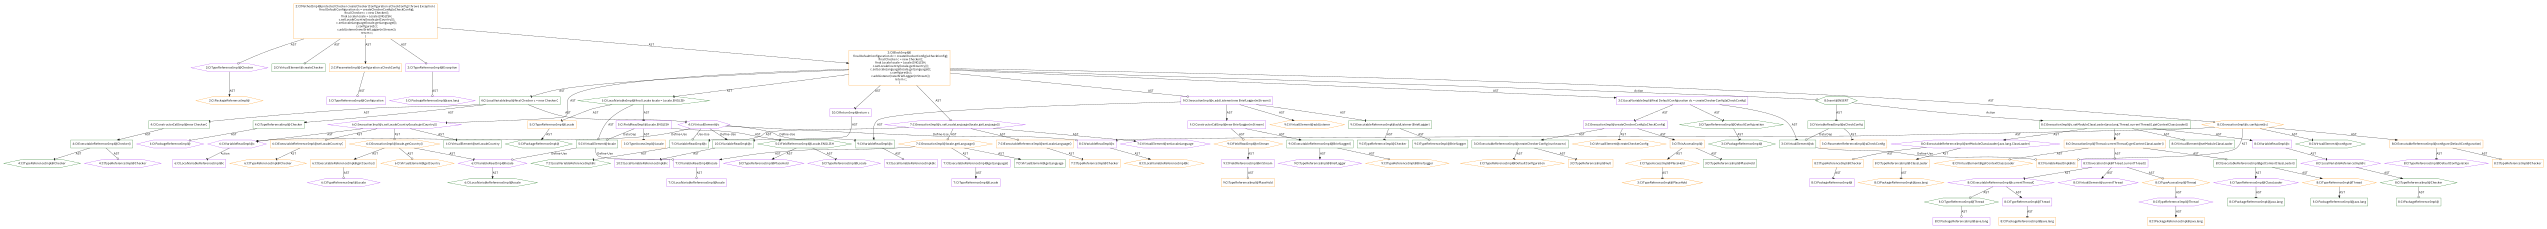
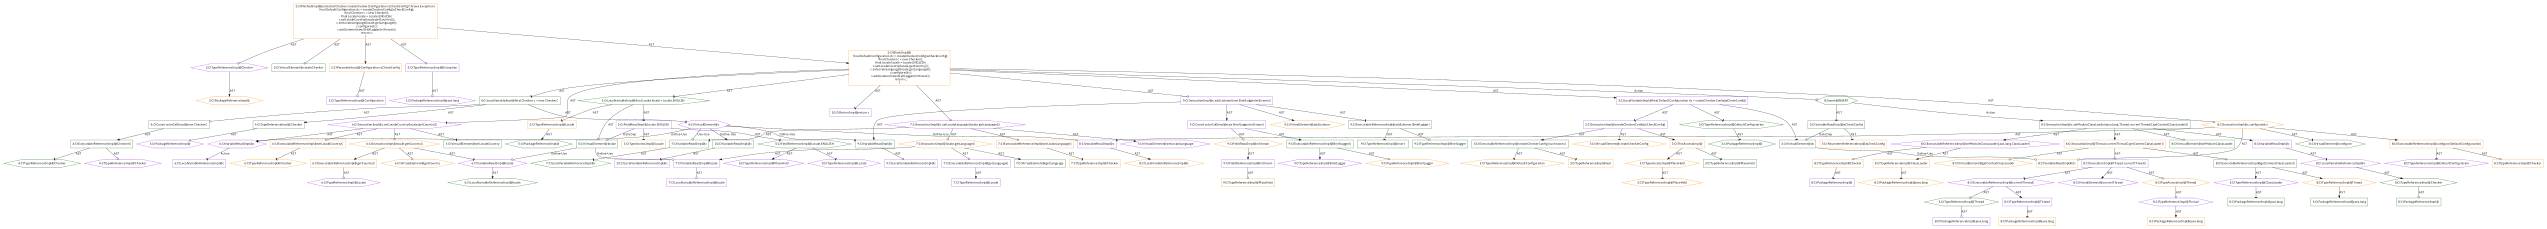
  digraph {
    fontname="IBM Plex Sans"
    node [color=purple fontname="IBM Plex Sans" shape=box]
    edge [arrowhead=odot fontname="IBM Plex Sans"]
    n1 [label="2:CtTypeReferenceImpl@Checker" shape=hexagon]
    n2 [color=darkorange label="2:CtPackageReferenceImpl@" shape=hexagon]
    n3 [color=darkgreen label="2:CtVirtualElement@createChecker"]
    n4 [color=darkorange label="2:CtParameterImpl@Configuration aCheckConfig"]
    n5 [label="2:CtTypeReferenceImpl@Configuration"]
    n6 [label="2:CtTypeReferenceImpl@Exception"]
    n7 [label="2:CtPackageReferenceImpl@java.lang" shape=hexagon]
    n8 [color=darkgreen label="3:CtTypeReferenceImpl@DefaultConfiguration" shape=hexagon]
    n9 [color=darkgreen label="3:CtPackageReferenceImpl@" shape=hexagon]
    n10 [color=darkgreen label="3:CtExecutableReferenceImpl@createCheckerConfig(<unknown>)"]
    n11 [color=darkorange label="3:CtTypeReferenceImpl@DefaultConfiguration" shape=hexagon]
    n12 [color=darkorange label="3:CtTypeReferenceImpl@null"]
    n13 [color=darkorange label="3:CtVirtualElement@createCheckerConfig" shape=hexagon]
    n14 [color=darkorange label="3:CtTypeAccessImpl@PlaceHold" shape=hexagon]
    n15 [color=darkorange label="3:CtTypeReferenceImpl@PlaceHold" shape=hexagon]
    n16 [color=darkorange label="3:CtThisAccessImpl@"]
    n17 [color=darkgreen label="3:CtTypeReferenceImpl@PlaceHold"]
    n18 [color=darkgreen label="3:CtVirtualElement@dc"]
    n19 [color=darkorange label="8:CtVariableReadImpl@dc"]
    n20 [color=darkgreen label="3:CtVariableReadImpl@aCheckConfig"]
    n21 [color=darkorange label="3:CtParameterReferenceImpl@aCheckConfig"]
    n22 [label="3:CtInvocationImpl@createCheckerConfig(aCheckConfig)"]
    n23 [label="3:CtLocalVariableImpl@final DefaultConfiguration dc = createCheckerConfig(aCheckConfig)"]
    n24 [color=darkgreen label="4:CtTypeReferenceImpl@Checker"]
    n25 [label="4:CtPackageReferenceImpl@" shape=hexagon]
    n26 [color=darkgreen label="4:CtExecutableReferenceImpl@Checker()"]
    n27 [color=darkgreen label="4:CtTypeReferenceImpl@Checker" shape=hexagon]
    n28 [label="4:CtTypeReferenceImpl@Checker" shape=hexagon]
    n29 [color=darkgreen label="4:CtConstructorCallImpl@new Checker()"]
    n30 [label="4:CtVirtualElement@c" shape=hexagon]
    n31 [label="6:CtVariableReadImpl@c" shape=hexagon]
    n32 [color=darkgreen label="7:CtVariableReadImpl@c"]
    n33 [label="8:CtVariableReadImpl@c"]
    n34 [color=darkgreen label="9:CtVariableReadImpl@c"]
    n35 [color=darkgreen label="10:CtVariableReadImpl@c"]
    n36 [label="6:CtLocalVariableReferenceImpl@c"]
    n37 [color=darkgreen label="7:CtLocalVariableReferenceImpl@c" shape=hexagon]
    n38 [color=darkorange label="8:CtLocalVariableReferenceImpl@c" shape=hexagon]
    n39 [label="9:CtLocalVariableReferenceImpl@c"]
    n40 [label="10:CtLocalVariableReferenceImpl@c"]
    n41 [color=darkgreen label="4:CtLocalVariableImpl@final Checker c = new Checker()"]
    n42 [color=darkorange label="5:CtTypeReferenceImpl@Locale"]
    n43 [color=darkgreen label="5:CtPackageReferenceImpl@" shape=hexagon]
    n44 [color=darkgreen label="5:CtFieldReferenceImpl@Locale.ENGLISH" shape=hexagon]
    n45 [label="5:CtTypeReferenceImpl@Locale" shape=hexagon]
    n46 [label="5:CtTypeReferenceImpl@PlaceHold" shape=hexagon]
    n47 [label="5:CtFieldReadImpl@Locale.ENGLISH"]
    n48 [color=darkorange label="5:CtTypeAccessImpl@Locale"]
    n49 [color=darkgreen label="5:CtVirtualElement@locale"]
    n50 [label="6:CtVariableReadImpl@locale" shape=hexagon]
    n51 [label="7:CtVariableReadImpl@locale"]
    n52 [color=darkgreen label="6:CtLocalVariableReferenceImpl@locale" shape=hexagon]
    n53 [label="7:CtLocalVariableReferenceImpl@locale"]
    n54 [color=darkgreen label="5:CtLocalVariableImpl@final Locale locale = Locale.ENGLISH" shape=hexagon]
    n55 [color=darkorange label="6:CtExecutableReferenceImpl@setLocaleCountry()"]
    n56 [color=darkorange label="6:CtTypeReferenceImpl@Checker" shape=hexagon]
    n57 [color=darkgreen label="6:CtVirtualElement@setLocaleCountry"]
    n58 [color=darkorange label="6:CtExecutableReferenceImpl@getCountry()"]
    n59 [label="6:CtTypeReferenceImpl@Locale" shape=hexagon]
    n60 [color=darkorange label="6:CtVirtualElement@getCountry" shape=hexagon]
    n61 [color=darkorange label="6:CtInvocationImpl@locale.getCountry()" shape=hexagon]
    n62 [label="6:CtInvocationImpl@c.setLocaleCountry(locale.getCountry())" shape=hexagon]
    n63 [color=darkorange label="7:CtExecutableReferenceImpl@setLocaleLanguage()"]
    n64 [color=darkorange label="7:CtTypeReferenceImpl@Checker"]
    n65 [label="7:CtVirtualElement@setLocaleLanguage" shape=hexagon]
    n66 [label="7:CtExecutableReferenceImpl@getLanguage()"]
    n67 [label="7:CtTypeReferenceImpl@Locale"]
    n68 [color=darkgreen label="7:CtVirtualElement@getLanguage"]
    n69 [color=darkorange label="7:CtInvocationImpl@locale.getLanguage()" shape=hexagon]
    n70 [label="7:CtInvocationImpl@c.setLocaleLanguage(locale.getLanguage())" shape=hexagon]
    n71 [color=darkorange label="8:CtExecutableReferenceImpl@configure(DefaultConfiguration)"]
    n72 [color=darkorange label="8:CtTypeReferenceImpl@Checker"]
    n73 [label="8:CtTypeReferenceImpl@DefaultConfiguration" shape=hexagon]
    n74 [color=darkgreen label="8:CtVirtualElement@configure" shape=hexagon]
    n75 [color=darkorange label="8:CtInvocationImpl@c.configure(dc)" shape=hexagon]
    n76 [color=darkgreen label="9:CtExecutableReferenceImpl@addListener(BriefLogger)"]
-   n77 [color=darkgreen label="9:CtTypeReferenceImpl@Checker"]
+   n77 [color=darkgreen label="9:CtTypeReferenceImpl@Insert"]
    n78 [color=darkgreen label="9:CtTypeReferenceImpl@BriefLogger"]
    n79 [color=darkorange label="9:CtVirtualElement@addListener" shape=hexagon]
    n80 [color=darkgreen label="9:CtExecutableReferenceImpl@BriefLogger()"]
    n81 [label="9:CtTypeReferenceImpl@BriefLogger" shape=hexagon]
    n82 [color=darkorange label="9:CtTypeReferenceImpl@BriefLogger" shape=hexagon]
    n83 [label="9:CtFieldReferenceImpl@mStream"]
    n84 [color=darkorange label="9:CtTypeReferenceImpl@PlaceHold"]
    n85 [color=darkorange label="9:CtFieldReadImpl@mStream" shape=hexagon]
    n86 [label="9:CtConstructorCallImpl@new BriefLogger(mStream)"]
    n87 [label="9:CtInvocationImpl@c.addListener(new BriefLogger(mStream))"]
    n88 [label="10:CtReturnImpl@return c"]
    n89 [color=darkorange label="2:CtBlockImpl@\{\n    final DefaultConfiguration dc = createCheckerConfig(aCheckConfig);\n    final Checker c = new Checker();\n    final Locale locale = Locale.ENGLISH;\n    c.setLocaleCountry(locale.getCountry());\n    c.setLocaleLanguage(locale.getLanguage());\n    c.configure(dc);\n    c.addListener(new BriefLogger(mStream));\n    return c;\n\}"]
    n90 [color=darkgreen label="8:Insert@INSERT" shape=hexagon]
    n91 [color=darkgreen label="8:CtInvocationImpl@c.setModuleClassLoader(java.lang.Thread.currentThread().getContextClassLoader())"]
    n92 [color=darkorange label="2:CtMethodImpl@protected Checker createChecker(Configuration aCheckConfig) throws Exception \{\n    final DefaultConfiguration dc = createCheckerConfig(aCheckConfig);\n    final Checker c = new Checker();\n    final Locale locale = Locale.ENGLISH;\n    c.setLocaleCountry(locale.getCountry());\n    c.setLocaleLanguage(locale.getLanguage());\n    c.configure(dc);\n    c.addListener(new BriefLogger(mStream));\n    return c;\n\}"]
    n93 [label="8:CtVariableReadImpl@c"]
    n94 [label="8:CtExecutableReferenceImpl@setModuleClassLoader(java.lang.ClassLoader)" shape=hexagon]
    n95 [color=darkorange label="8:CtInvocationImpl@Thread.currentThread().getContextClassLoader()"]
    n96 [color=darkgreen label="8:CtVirtualElement@setModuleClassLoader"]
    n97 [color=darkgreen label="8:CtPackageReferenceImpl@"]
    n98 [color=darkgreen label="8:CtTypeReferenceImpl@Checker" shape=hexagon]
    n99 [label="8:CtLocalVariableReferenceImpl@c" shape=hexagon]
    n100 [label="8:CtPackageReferenceImpl@"]
    n101 [color=darkorange label="8:CtTypeReferenceImpl@Checker"]
    n102 [color=darkorange label="8:CtPackageReferenceImpl@java.lang" shape=hexagon]
    n103 [color=darkorange label="8:CtTypeReferenceImpl@ClassLoader"]
    n104 [color=darkorange label="8:CtPackageReferenceImpl@java.lang"]
    n105 [label="8:CtTypeReferenceImpl@Thread" shape=hexagon]
    n106 [color=darkorange label="8:CtTypeAccessImpl@Thread" shape=hexagon]
    n107 [label="8:CtPackageReferenceImpl@java.lang"]
    n108 [color=darkgreen label="8:CtTypeReferenceImpl@Thread" shape=hexagon]
    n109 [color=darkorange label="8:CtPackageReferenceImpl@java.lang"]
    n110 [label="8:CtTypeReferenceImpl@Thread"]
    n111 [label="8:CtExecutableReferenceImpl@currentThread()" shape=hexagon]
    n112 [label="8:CtInvocationImpl@Thread.currentThread()"]
    n113 [label="8:CtVirtualElement@currentThread" shape=hexagon]
    n114 [color=darkgreen label="8:CtPackageReferenceImpl@java.lang"]
    n115 [color=darkorange label="8:CtTypeReferenceImpl@Thread" shape=hexagon]
    n116 [color=darkgreen label="8:CtPackageReferenceImpl@java.lang"]
    n117 [label="8:CtTypeReferenceImpl@ClassLoader" shape=hexagon]
    n118 [color=darkgreen label="8:CtExecutableReferenceImpl@getContextClassLoader()"]
    n119 [color=darkorange label="8:CtVirtualElement@getContextClassLoader" shape=hexagon]
    n1 -> n2 [arrowhead=normal label=AST]
    n4 -> n5 [label=AST]
    n6 -> n7 [label=AST]
    n8 -> n9 [arrowhead=tee label=AST]
    n10 -> n11 [arrowhead=tee label=AST]
    n10 -> n12 [arrowhead=tee label=AST]
    n14 -> n15 [arrowhead=tee label=AST]
    n16 -> n14 [arrowhead=normal label=AST]
    n16 -> n17 [arrowhead=tee label=AST]
    n18 -> n19 [label="Define-Use"]
    n20 -> n18 [label="Data Dep"]
    n20 -> n21 [arrowhead=tee label=AST]
    n22 -> n10 [arrowhead=normal label=AST]
    n22 -> n13 [arrowhead=tee label=AST]
    n22 -> n16 [arrowhead=normal label=AST]
    n23 -> n8 [arrowhead=tee label=AST]
    n23 -> n18 [arrowhead=tee label=AST]
    n23 -> n22 [arrowhead=tee label=AST]
    n24 -> n25 [label=AST]
    n26 -> n27 [arrowhead=tee label=AST]
    n26 -> n28 [label=AST]
    n29 -> n26 [arrowhead=normal label=AST]
    n30 -> n31 [arrowhead=normal label="Define-Use"]
    n30 -> n32 [label="Use-Use"]
    n30 -> n33 [label="Define-Use"]
    n30 -> n34 [arrowhead=tee label="Define-Use"]
    n30 -> n35 [arrowhead=normal label="Define-Use"]
    n31 -> n36 [arrowhead=tee label=Action]
    n32 -> n37 [arrowhead=tee label=AST]
    n33 -> n38 [arrowhead=normal label=AST]
    n34 -> n39 [label=AST]
    n35 -> n40 [arrowhead=tee label=AST]
    n41 -> n24 [arrowhead=normal label=AST]
-   n41 -> n29 [arrowhead=tee label=AST]
+   n41 -> n29 [label=AST]
    n41 -> n30 [arrowhead=tee label=AST]
    n42 -> n43 [arrowhead=normal label=AST]
    n44 -> n45 [arrowhead=tee label=AST]
    n44 -> n46 [arrowhead=normal label=AST]
    n47 -> n44 [arrowhead=tee label=AST]
    n47 -> n48 [arrowhead=tee label=AST]
    n47 -> n49 [label="Data Dep"]
    n49 -> n50 [label="Define-Use"]
    n49 -> n51 [label="Define-Use"]
    n50 -> n52 [arrowhead=normal label=AST]
    n51 -> n53 [label=AST]
    n54 -> n42 [arrowhead=tee label=AST]
    n54 -> n47 [arrowhead=tee label=AST]
    n54 -> n49 [label=AST]
    n55 -> n56 [arrowhead=tee label=AST]
    n58 -> n59 [label=AST]
    n61 -> n50 [arrowhead=tee label=AST]
    n61 -> n58 [arrowhead=normal label=AST]
    n61 -> n60 [label=AST]
    n62 -> n31 [arrowhead=tee label=AST]
    n62 -> n55 [label=AST]
    n62 -> n57 [arrowhead=tee label=AST]
    n62 -> n61 [label=AST]
    n63 -> n64 [arrowhead=tee label=AST]
    n66 -> n67 [arrowhead=normal label=AST]
    n69 -> n51 [arrowhead=normal label=AST]
    n69 -> n66 [label=AST]
    n69 -> n68 [arrowhead=normal label=AST]
    n70 -> n32 [arrowhead=tee label=AST]
    n70 -> n63 [label=AST]
    n70 -> n65 [arrowhead=normal label=AST]
    n70 -> n69 [label=AST]
    n71 -> n72 [label=AST]
    n71 -> n73 [arrowhead=tee label=AST]
    n75 -> n19 [label=AST]
    n75 -> n33 [arrowhead=tee label=AST]
    n75 -> n71 [arrowhead=normal label=AST]
    n75 -> n74 [arrowhead=tee label=AST]
    n76 -> n77 [arrowhead=tee label=AST]
    n76 -> n78 [label=AST]
    n80 -> n81 [arrowhead=normal label=AST]
    n80 -> n82 [label=AST]
    n83 -> n84 [label=AST]
    n85 -> n83 [arrowhead=normal label=AST]
    n86 -> n80 [arrowhead=normal label=AST]
    n86 -> n85 [label=AST]
    n87 -> n34 [arrowhead=normal label=AST]
    n87 -> n76 [arrowhead=tee label=AST]
    n87 -> n79 [arrowhead=normal label=AST]
    n87 -> n86 [arrowhead=normal label=AST]
-   n88 -> n35 [arrowhead=tee label=AST]
    n89 -> n23 [arrowhead=normal label=AST]
    n89 -> n41 [arrowhead=tee label=AST]
    n89 -> n54 [arrowhead=tee label=AST]
    n89 -> n62 [arrowhead=tee label=AST]
    n89 -> n70 [label=AST]
    n89 -> n75 [label=AST]
    n89 -> n87 [label=AST]
    n89 -> n88 [arrowhead=tee label=AST]
    n89 -> n90 [label=Action]
    n90 -> n20 [arrowhead=tee label=AST]
    n90 -> n91 [arrowhead=normal label=Action]
    n91 -> n93 [arrowhead=normal label=AST]
    n91 -> n94 [arrowhead=normal label=AST]
    n91 -> n95 [arrowhead=normal label=AST]
    n91 -> n96 [label=AST]
    n92 -> n1 [label=AST]
    n92 -> n3 [label=AST]
    n92 -> n4 [arrowhead=normal label=AST]
    n92 -> n6 [label=AST]
    n92 -> n89 [arrowhead=normal label=AST]
    n93 -> n99 [arrowhead=tee label=AST]
    n94 -> n101 [label=AST]
    n94 -> n103 [arrowhead=normal label=AST]
    n95 -> n112 [label=AST]
    n95 -> n118 [label=AST]
    n95 -> n119 [label=AST]
    n98 -> n97 [label=AST]
    n99 -> n98 [arrowhead=normal label=AST]
    n101 -> n100 [arrowhead=tee label=AST]
    n103 -> n102 [arrowhead=tee label=AST]
    n105 -> n104 [arrowhead=normal label=AST]
    n106 -> n105 [label=AST]
    n108 -> n107 [label=AST]
    n110 -> n109 [arrowhead=tee label=AST]
    n111 -> n108 [label=AST]
    n111 -> n110 [arrowhead=normal label=AST]
    n112 -> n106 [label=AST]
    n112 -> n111 [arrowhead=tee label=AST]
    n112 -> n113 [arrowhead=normal label=AST]
    n115 -> n114 [arrowhead=normal label=AST]
    n117 -> n116 [arrowhead=tee label=AST]
    n118 -> n115 [arrowhead=normal label=AST]
    n118 -> n117 [arrowhead=normal label=AST]
  }
